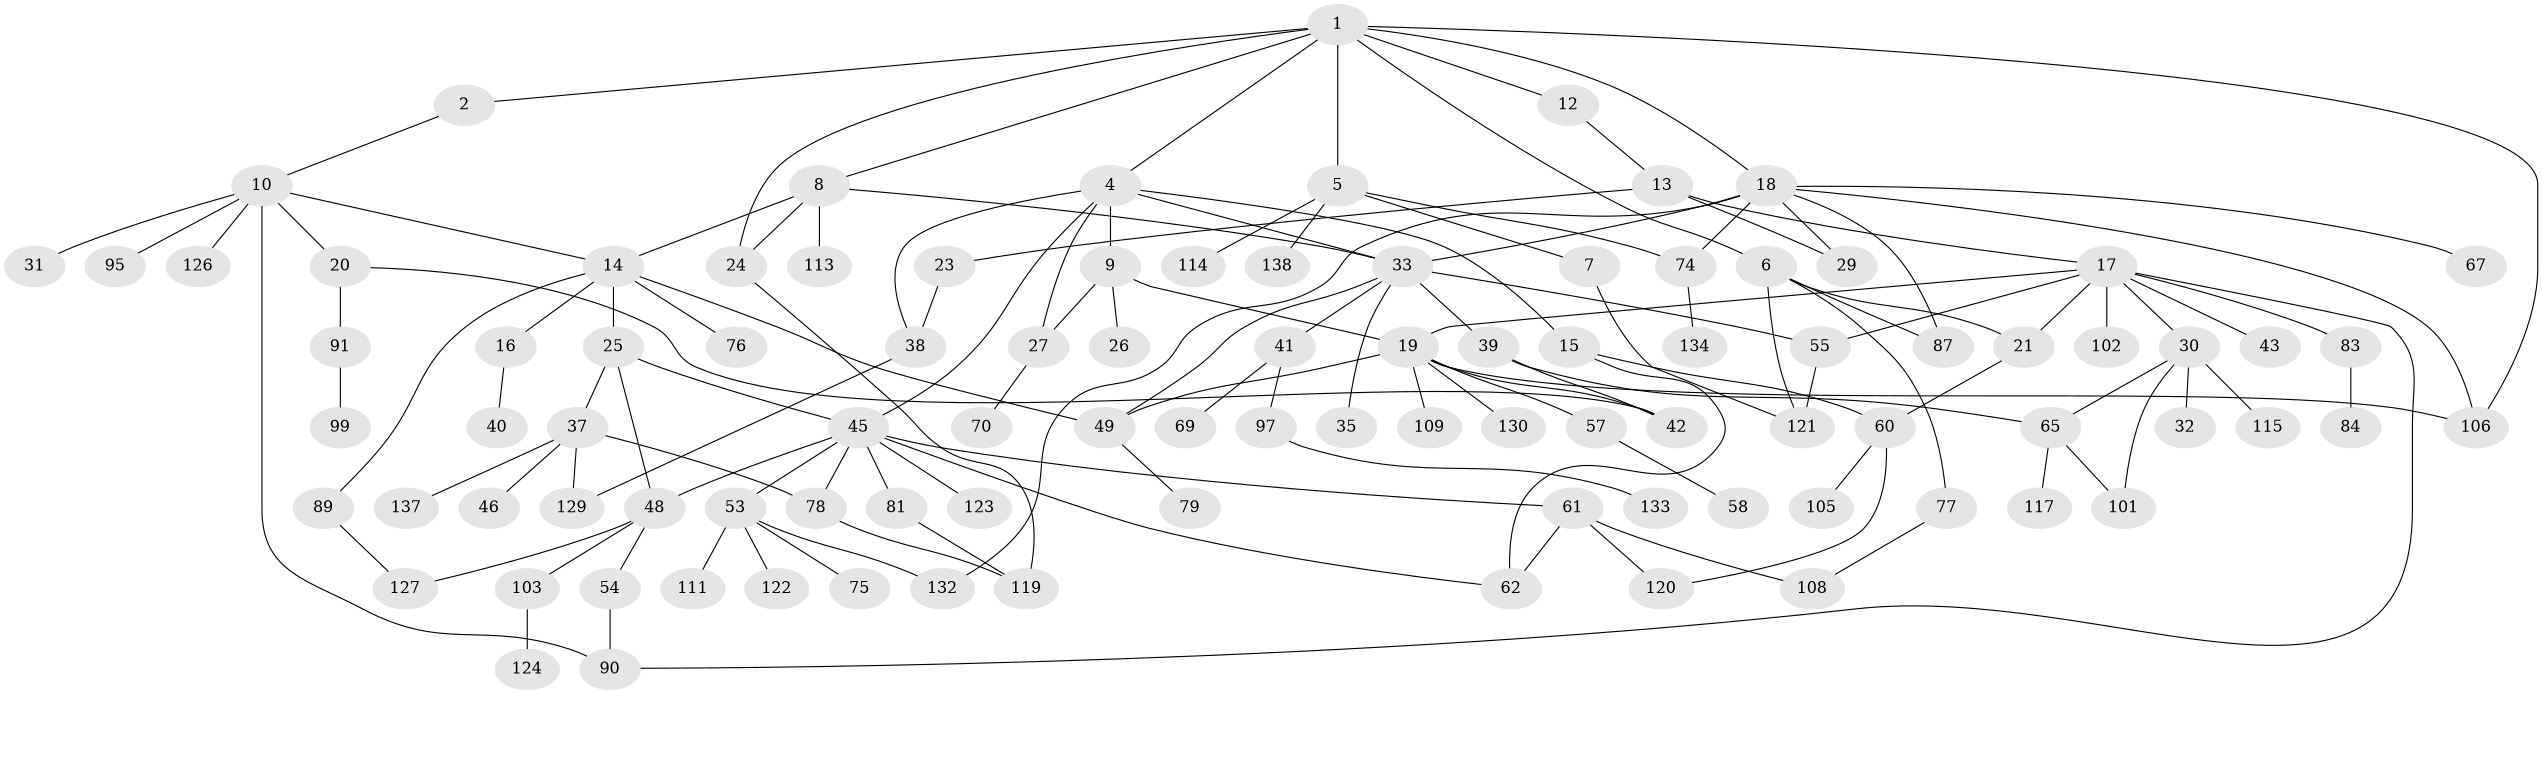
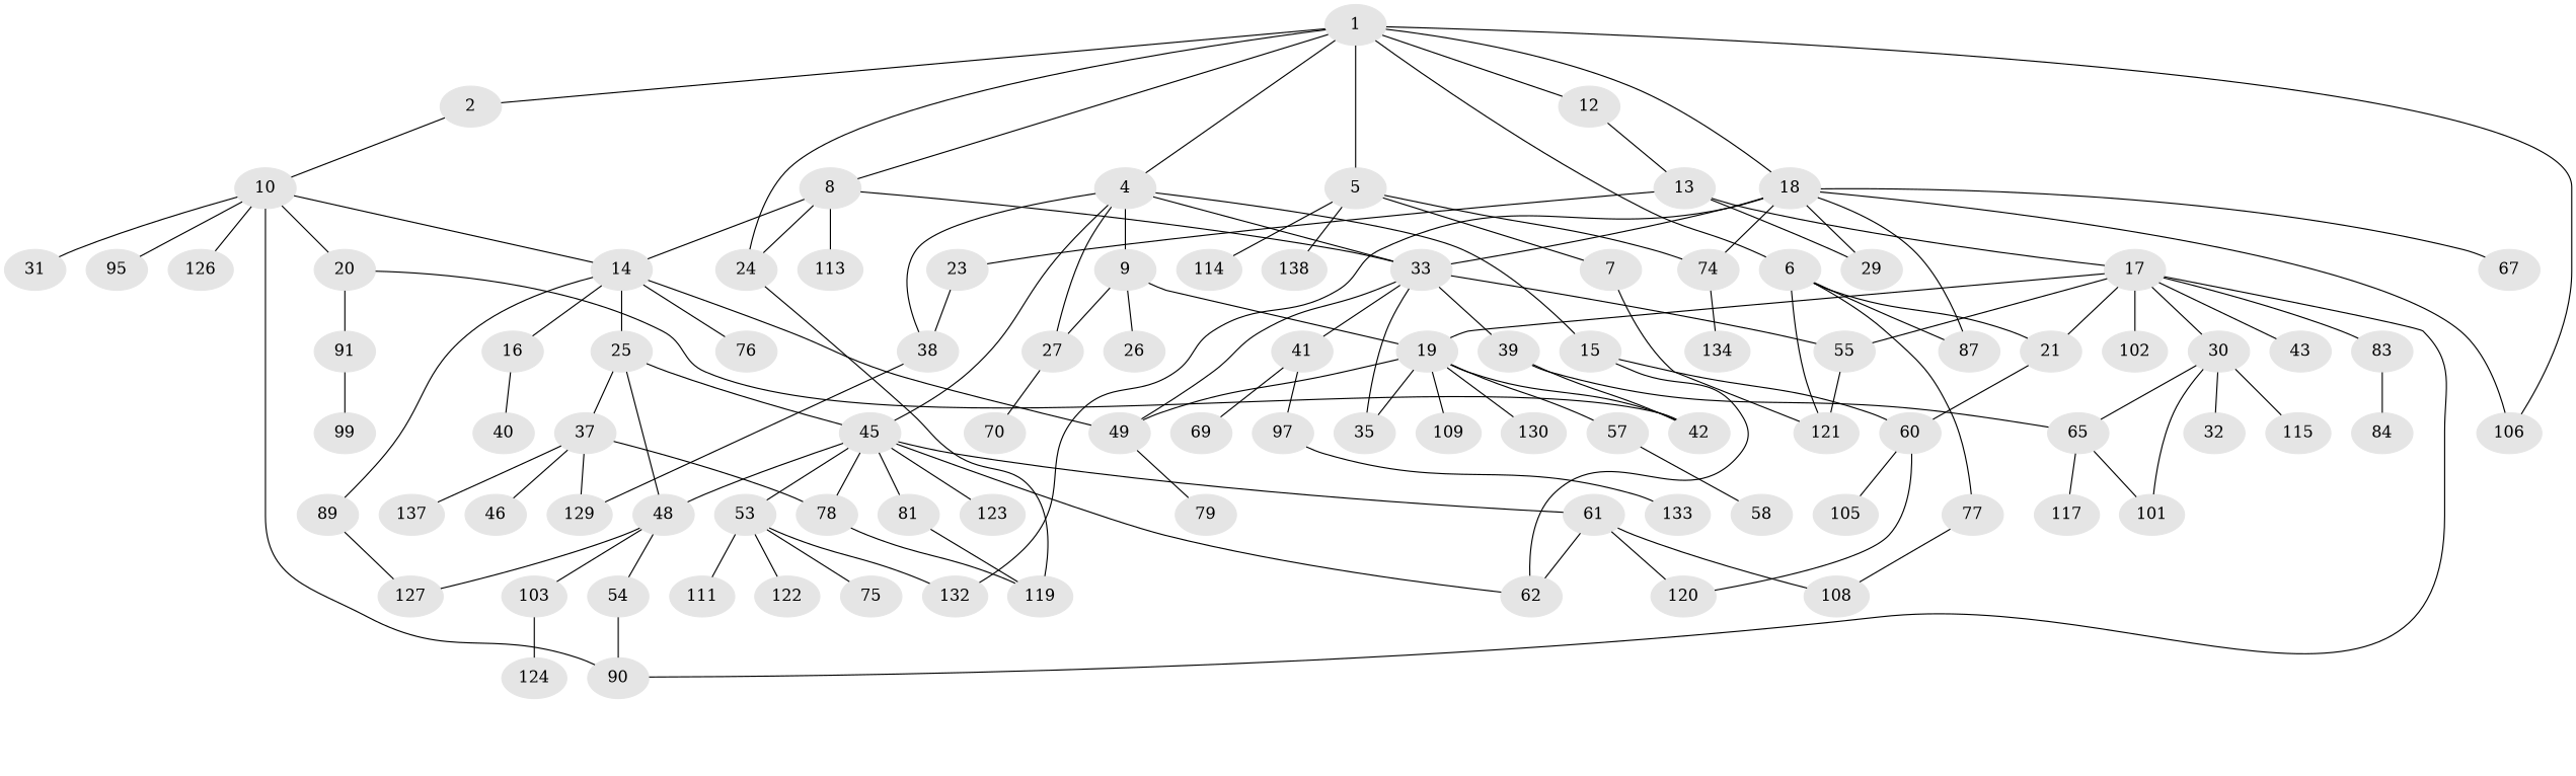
  graph {
    node [color=gray90 style=filled]
    1 [super="+3"]
    2
    4 [super="+93"]
    5 [super="+82"]
    6 [super="+28"]
    8 [super="+71"]
    12 [super="+34"]
    18 [super="+22"]
    24 [super="+72"]
    106 [super="+110"]
    10 [super="+11"]
    9
    15
    33 [super="+44"]
    38 [super="+85"]
    45 [super="+73"]
    27
    7 [super="+100"]
    74
    114
    138
    21
    77
    87
    121
    14 [super="+36"]
    113
    13 [super="+66"]
    29
    67
    132
    119
    53 [super="+56"]
    75
    111 [super="+135"]
    122
    20
    31 [super="+52"]
    90 [super="+118"]
    95 [super="+107"]
    126
    19 [super="+47"]
    26 [super="+104"]
    60 [super="+136"]
    62
    23
    49 [super="+128"]
    55 [super="+86"]
    35 [super="+116"]
    39 [super="+51"]
    41 [super="+59"]
    129
    48 [super="+50"]
    78 [super="+94"]
    61 [super="+64"]
    81 [super="+98"]
    123
    134
    108 [super="+125"]
    16
    25
    76
    89
    42 [super="+80"]
    57
    109
    130
    70
    91
    17 [super="+96"]
    30 [super="+92"]
    43
    83
    102
    40
    37 [super="+68"]
    79
    127 [super="+131"]
    105
    120
    32 [super="+63"]
    65 [super="+112"]
    101
    115
    84 [super="+88"]
    58
    99
    46
    137
    54
    103
    117
    69
    97
    133
    124
    1 -- 2
    1 -- 4
    1 -- 5
    1 -- 6
    1 -- 8
    1 -- 12
    1 -- 18
    1 -- 24
    1 -- 106
    2 -- 10
    4 -- 9
    4 -- 15
    4 -- 33
    4 -- 38
    4 -- 45
    4 -- 27
    5 -- 7
    5 -- 74
    5 -- 114
    5 -- 138
    6 -- 21
    6 -- 77
    6 -- 87
    6 -- 121
    8 -- 24
    8 -- 33
    8 -- 14
    8 -- 113
    12 -- 13
    18 -- 106
    18 -- 33
    18 -- 74
    18 -- 87
    18 -- 29
    18 -- 67
    18 -- 132
    24 -- 119
    10 -- 14
    10 -- 20
    10 -- 31
    10 -- 90
    10 -- 95
    10 -- 126
    9 -- 27
    9 -- 19
    9 -- 26
    15 -- 60
    15 -- 62
    33 -- 49
    33 -- 55
    33 -- 35
    33 -- 39
    33 -- 41
    38 -- 129
    45 -- 53
    45 -- 62
    45 -- 48
    45 -- 78
    45 -- 61
    45 -- 81
    45 -- 123
    27 -- 70
    7 -- 121
    74 -- 134
    21 -- 60
    77 -- 108
    14 -- 49
    14 -- 16
    14 -- 25
    14 -- 76
    14 -- 89
    13 -- 29
    13 -- 23
    13 -- 17
    53 -- 132
    53 -- 75
    53 -- 111
    53 -- 122
    20 -- 42
    20 -- 91
-   19 -- 106
+   19 -- 35
    19 -- 49
    19 -- 42
    19 -- 57
    19 -- 109
    19 -- 130
    60 -- 105
    60 -- 120
    23 -- 38
    49 -- 79
    55 -- 121
    39 -- 42
    39 -- 65
    41 -- 69
    41 -- 97
    48 -- 127
    48 -- 54
    48 -- 103
    78 -- 119
    61 -- 62
    61 -- 108
    61 -- 120
    81 -- 119
    16 -- 40
    25 -- 45
    25 -- 48
    25 -- 37
    89 -- 127
    57 -- 58
    91 -- 99
    17 -- 21
    17 -- 90
    17 -- 19
    17 -- 55
    17 -- 30
    17 -- 43
    17 -- 83
    17 -- 102
    30 -- 32
    30 -- 65
    30 -- 101
    30 -- 115
    83 -- 84
    37 -- 129
    37 -- 78
    37 -- 46
    37 -- 137
    65 -- 101
    65 -- 117
    54 -- 90
    103 -- 124
    97 -- 133
  }
